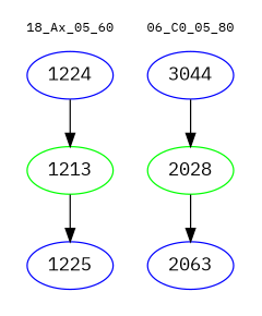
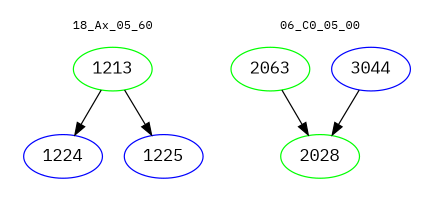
  digraph {
    fontname="IBM Plex Mono"
    node [color=blue fontname="IBM Plex Mono"]
    edge [color=black fontname="IBM Plex Mono"]
    n1 [label=1224]
    n2 [color=green label=1213]
    n3 [label=1225]
    n4 [label=3044]
    n5 [color=green label=2028]
-   n6 [label=2063]
+   n6 [color=green label=2063]
    subgraph cluster_1 {
      color=white
      fontsize=10
      label="18_Ax_05_60"
      n1
      n2
      n3
    }
    subgraph cluster_2 {
      color=white
      fontsize=10
-     label="06_C0_05_80"
+     label="06_C0_05_00"
      n4
      n5
      n6
    }
-   n1 -> n2
+   n2 -> n1
    n2 -> n3
    n4 -> n5
-   n5 -> n6
+   n6 -> n5
  }
